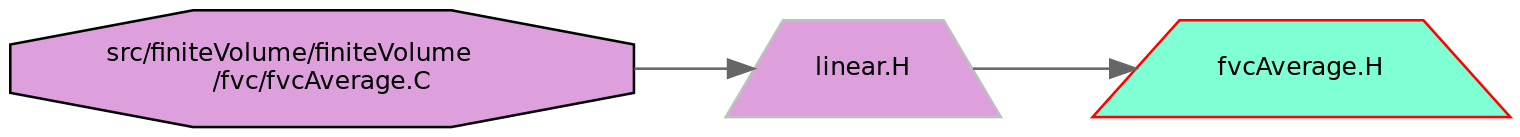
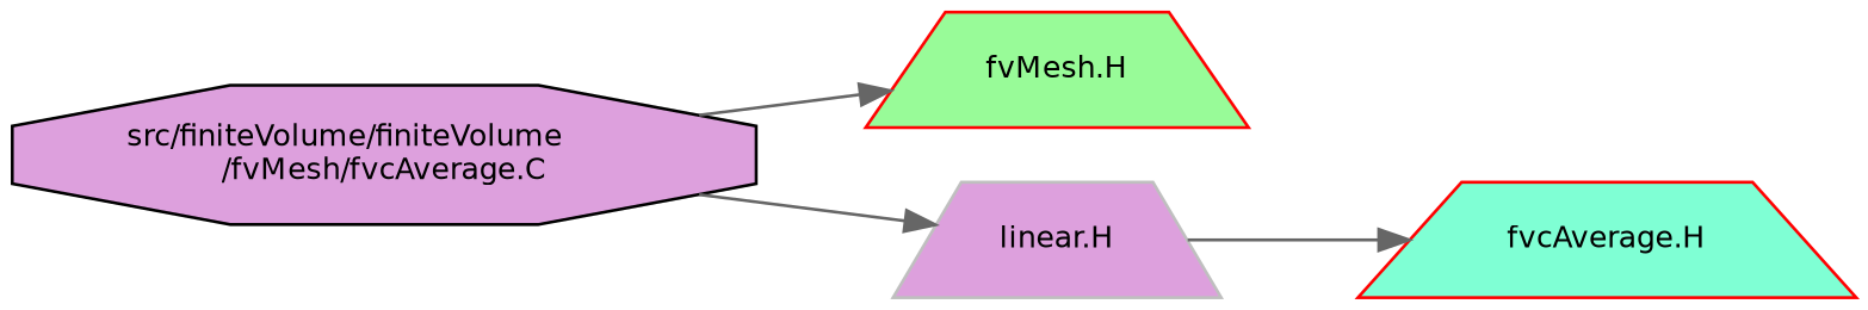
  digraph {
    rankdir=LR
    node [color=red fillcolor=plum fontname=Helvetica fontsize=10 shape=trapezium style=filled]
    edge [color=gray40 fontname=Helvetica fontsize=10 labelfontname=Helvetica labelfontsize=10 style=solid]
-   n1 [color=black fontcolor=black height=0.2 label="src/finiteVolume/finiteVolume\l/fvc/fvcAverage.C" shape=octagon width=0.4]
+   n1 [color=black fontcolor=black height=0.2 label="src/finiteVolume/finiteVolume\l/fvMesh/fvcAverage.C" shape=octagon width=0.4]
+   n2 [fillcolor=palegreen height=0.2 label="fvMesh.H" width=0.4]
    n3 [color=grey75 height=0.2 label="linear.H" width=0.4]
    n4 [fillcolor=aquamarine height=0.2 label="fvcAverage.H" width=0.4]
+   n1 -> n2
    n1 -> n3
    n3 -> n4
  }
